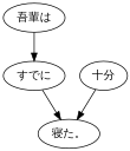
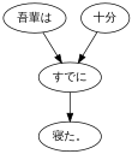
  digraph {
    n1 [label="吾輩は"]
    n2 [label="すでに"]
    n3 [label="寝た。"]
    n4 [label="十分"]
    n1 -> n2
    n2 -> n3
-   n4 -> n3
+   n4 -> n2
  }
